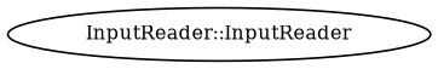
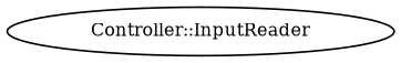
  digraph {
    rankdir=LR
    fontname="DejaVu Serif"
-   n1 [color=black fillcolor=white fontname="DejaVu Serif" fontsize=10 height=0.2 label="InputReader::InputReader" shape=ellipse style=filled width=0.4]
+   n1 [color=black fillcolor=white fontname="DejaVu Serif" fontsize=10 height=0.2 label="Controller::InputReader" shape=ellipse style=filled width=0.4]
  }
